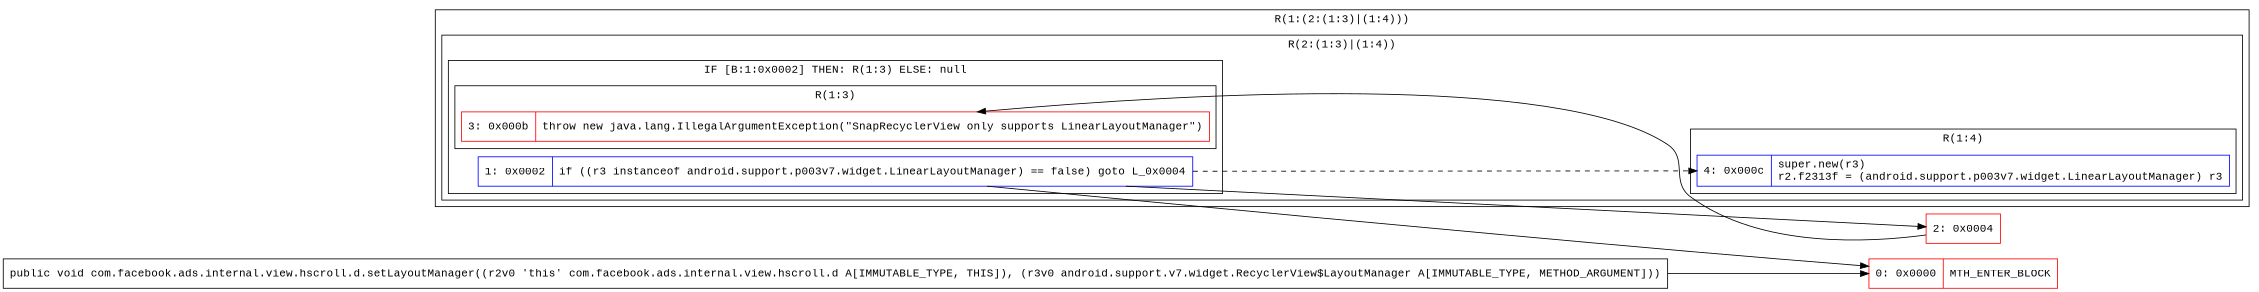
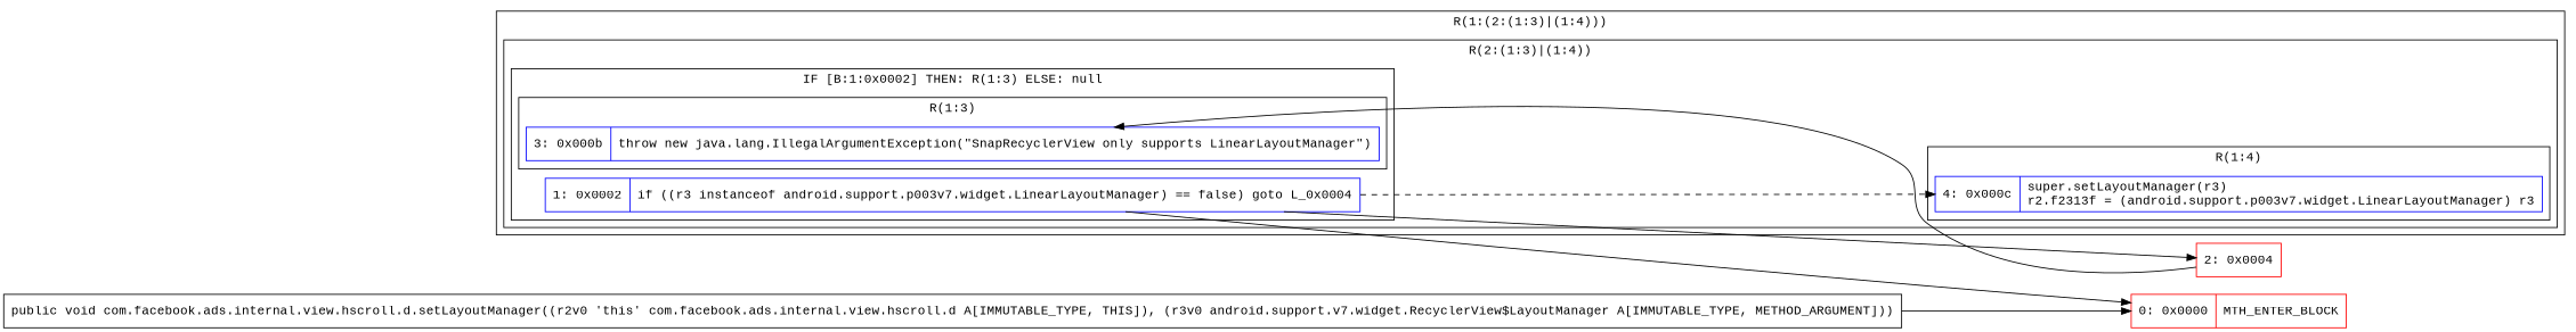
  digraph {
    fontname="Liberation Mono"
    rankdir=LR
    node [color=blue fontname="Liberation Mono" shape=record]
    edge [fontname="Liberation Mono"]
-   n1 [color=red label="{3\:\ 0x000b|throw new java.lang.IllegalArgumentException(\"SnapRecyclerView only supports LinearLayoutManager\")\l}"]
+   n1 [label="{3\:\ 0x000b|throw new java.lang.IllegalArgumentException(\"SnapRecyclerView only supports LinearLayoutManager\")\l}"]
    n2 [label="{1\:\ 0x0002|if ((r3 instanceof android.support.p003v7.widget.LinearLayoutManager) == false) goto L_0x0004\l}"]
-   n3 [label="{4\:\ 0x000c|super.new(r3)\lr2.f2313f = (android.support.p003v7.widget.LinearLayoutManager) r3\l}"]
+   n3 [label="{4\:\ 0x000c|super.setLayoutManager(r3)\lr2.f2313f = (android.support.p003v7.widget.LinearLayoutManager) r3\l}"]
    n4 [color=red label="{2\:\ 0x0004}"]
    n5 [color=red label="{0\:\ 0x0000|MTH_ENTER_BLOCK\l}"]
    n6 [label="{public void com.facebook.ads.internal.view.hscroll.d.setLayoutManager((r2v0 'this' com.facebook.ads.internal.view.hscroll.d A[IMMUTABLE_TYPE, THIS]), (r3v0 android.support.v7.widget.RecyclerView$LayoutManager A[IMMUTABLE_TYPE, METHOD_ARGUMENT])) }" color=""]
    subgraph cluster_1 {
      label="R(1:(2:(1:3)|(1:4)))"
      subgraph cluster_2 {
        label="R(2:(1:3)|(1:4))"
        subgraph cluster_3 {
          label="IF [B:1:0x0002] THEN: R(1:3) ELSE: null"
          n2
          subgraph cluster_4 {
            label="R(1:3)"
            n1
          }
        }
        subgraph cluster_5 {
          label="R(1:4)"
          n3
        }
      }
    }
    n2 -> n3 [style=dashed]
    n2 -> n4
    n2 -> n5
    n4 -> n1
    n6 -> n5
  }
